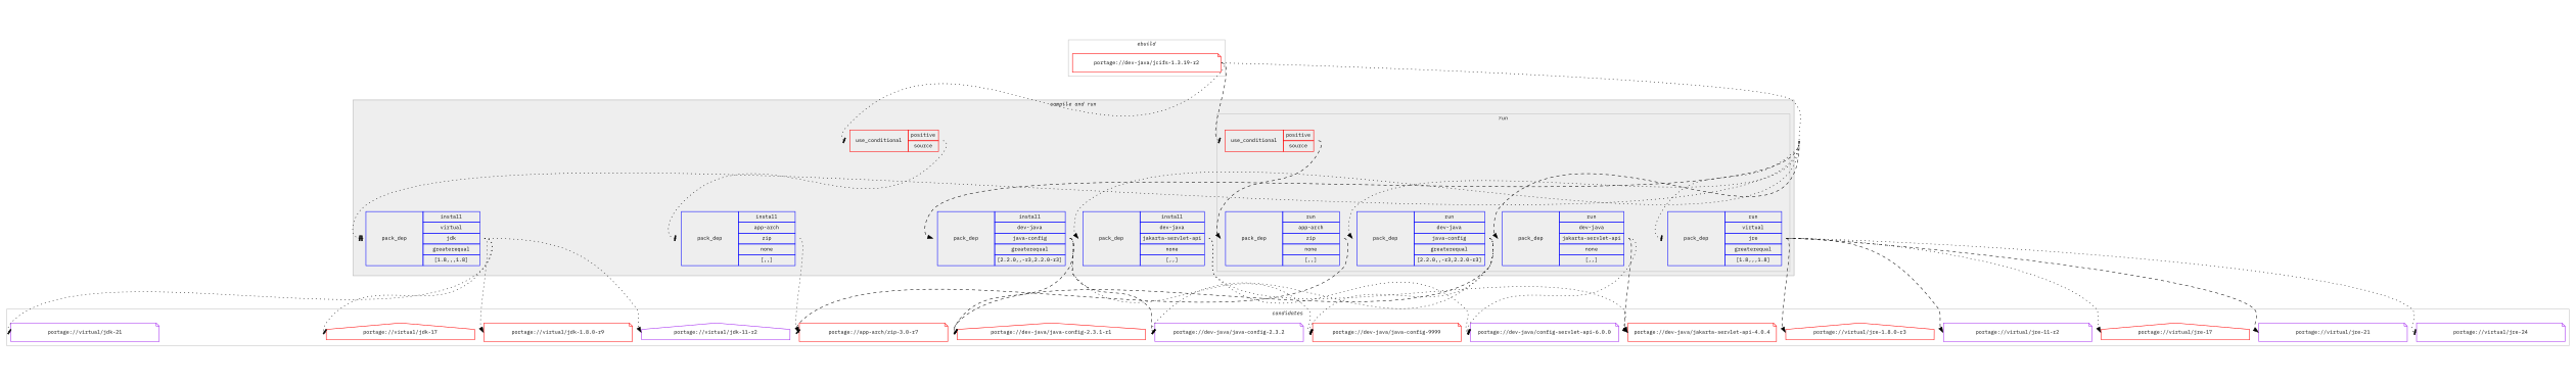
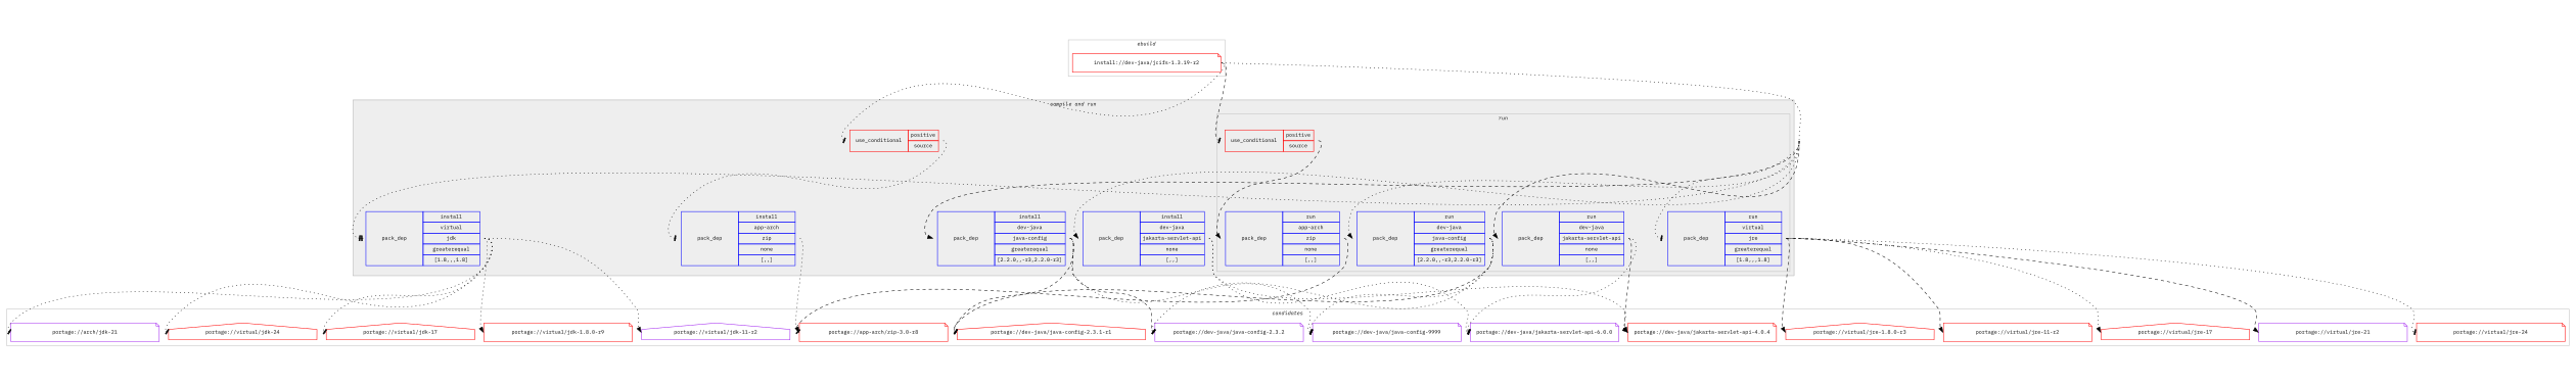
  digraph {
    compound=true
    concentrate=true
    fontname="IBM Plex Mono"
    fontsize=10
    newrank=true
    rankdir=TB
    ranksep=1.5
    node [color=red fontname="IBM Plex Mono" fontsize=10 shape=note]
    edge [arrowhead=tee fontname="IBM Plex Mono" headport=w style=dotted tailport=e weight=100]
-   n1 [label="portage://dev-java/jcifs-1.3.19-r2" width=4]
+   n1 [label="install://dev-java/jcifs-1.3.19-r2" width=4]
    n2 [color=blue label=<<TABLE BORDER="0" CELLBORDER="1" CELLSPACING="0" CELLPADDING="4" WIDTH="220"><TR><TD ROWSPAN="6" CELLPADDING="30">pack_dep</TD></TR><TR><TD WIDTH="110">install</TD></TR><TR><TD>app-arch</TD></TR><TR><TD>zip</TD></TR><TR><TD>none</TD></TR><TR><TD>[,,]</TD></TR></TABLE>> shape=none]
    n3 [label=<<TABLE BORDER="0" CELLBORDER="1" CELLSPACING="0" CELLPADDING="4"><TR><TD ROWSPAN="3" CELLPADDING="10">use_conditional</TD></TR><TR><TD>positive</TD></TR><TR><TD>source</TD></TR></TABLE>> shape=none]
    n4 [color=blue label=<<TABLE BORDER="0" CELLBORDER="1" CELLSPACING="0" CELLPADDING="4" WIDTH="220"><TR><TD ROWSPAN="6" CELLPADDING="30">pack_dep</TD></TR><TR><TD WIDTH="110">install</TD></TR><TR><TD>dev-java</TD></TR><TR><TD>jakarta-servlet-api</TD></TR><TR><TD>none</TD></TR><TR><TD>[,,]</TD></TR></TABLE>> shape=none]
    n5 [color=blue label=<<TABLE BORDER="0" CELLBORDER="1" CELLSPACING="0" CELLPADDING="4" WIDTH="220"><TR><TD ROWSPAN="6" CELLPADDING="30">pack_dep</TD></TR><TR><TD WIDTH="110">install</TD></TR><TR><TD>dev-java</TD></TR><TR><TD>java-config</TD></TR><TR><TD>greaterequal</TD></TR><TR><TD>[2.2.0,,-r3,2.2.0-r3]</TD></TR></TABLE>> shape=none]
    n6 [color=blue label=<<TABLE BORDER="0" CELLBORDER="1" CELLSPACING="0" CELLPADDING="4" WIDTH="220"><TR><TD ROWSPAN="6" CELLPADDING="30">pack_dep</TD></TR><TR><TD WIDTH="110">install</TD></TR><TR><TD>virtual</TD></TR><TR><TD>jdk</TD></TR><TR><TD>greaterequal</TD></TR><TR><TD>[1.8,,,1.8]</TD></TR></TABLE>> shape=none]
    n7 [color=blue label=<<TABLE BORDER="0" CELLBORDER="1" CELLSPACING="0" CELLPADDING="4" WIDTH="220"><TR><TD ROWSPAN="6" CELLPADDING="30">pack_dep</TD></TR><TR><TD WIDTH="110">run</TD></TR><TR><TD>app-arch</TD></TR><TR><TD>zip</TD></TR><TR><TD>none</TD></TR><TR><TD>[,,]</TD></TR></TABLE>> shape=none]
    n8 [label=<<TABLE BORDER="0" CELLBORDER="1" CELLSPACING="0" CELLPADDING="4"><TR><TD ROWSPAN="3" CELLPADDING="10">use_conditional</TD></TR><TR><TD>positive</TD></TR><TR><TD>source</TD></TR></TABLE>> shape=none]
    n9 [color=blue label=<<TABLE BORDER="0" CELLBORDER="1" CELLSPACING="0" CELLPADDING="4" WIDTH="220"><TR><TD ROWSPAN="6" CELLPADDING="30">pack_dep</TD></TR><TR><TD WIDTH="110">run</TD></TR><TR><TD>dev-java</TD></TR><TR><TD>jakarta-servlet-api</TD></TR><TR><TD>none</TD></TR><TR><TD>[,,]</TD></TR></TABLE>> shape=none]
    n10 [color=blue label=<<TABLE BORDER="0" CELLBORDER="1" CELLSPACING="0" CELLPADDING="4" WIDTH="220"><TR><TD ROWSPAN="6" CELLPADDING="30">pack_dep</TD></TR><TR><TD WIDTH="110">run</TD></TR><TR><TD>dev-java</TD></TR><TR><TD>java-config</TD></TR><TR><TD>greaterequal</TD></TR><TR><TD>[2.2.0,,-r3,2.2.0-r3]</TD></TR></TABLE>> shape=none]
    n11 [color=blue label=<<TABLE BORDER="0" CELLBORDER="1" CELLSPACING="0" CELLPADDING="4" WIDTH="220"><TR><TD ROWSPAN="6" CELLPADDING="30">pack_dep</TD></TR><TR><TD WIDTH="110">run</TD></TR><TR><TD>virtual</TD></TR><TR><TD>jre</TD></TR><TR><TD>greaterequal</TD></TR><TR><TD>[1.8,,,1.8]</TD></TR></TABLE>> shape=none]
-   n12 [label="portage://app-arch/zip-3.0-r7" width=4]
-   n13 [color=purple label="portage://dev-java/config-servlet-api-6.0.0" width=4]
+   n12 [label="portage://app-arch/zip-3.0-r8" width=4]
+   n13 [color=purple label="portage://dev-java/jakarta-servlet-api-6.0.0" width=4]
    n14 [label="portage://dev-java/jakarta-servlet-api-4.0.4" width=4]
-   n15 [label="portage://dev-java/java-config-9999" width=4]
+   n15 [color=purple label="portage://dev-java/java-config-9999" width=4]
    n16 [color=purple label="portage://dev-java/java-config-2.3.2" width=4]
    n17 [label="portage://dev-java/java-config-2.3.1-r1" shape=house width=4]
-   n19 [color=purple label="portage://virtual/jdk-21" width=4]
+   n18 [label="portage://virtual/jdk-24" shape=house width=4]
+   n19 [color=purple label="portage://arch/jdk-21" width=4]
    n20 [label="portage://virtual/jdk-17" shape=house width=4]
    n21 [color=purple label="portage://virtual/jdk-11-r2" shape=house width=4]
    n22 [label="portage://virtual/jdk-1.8.0-r9" width=4]
-   n23 [color=purple label="portage://virtual/jre-24" width=4]
+   n23 [label="portage://virtual/jre-24" width=4]
    n24 [color=purple label="portage://virtual/jre-21" width=4]
    n25 [label="portage://virtual/jre-17" shape=house width=4]
-   n26 [color=purple label="portage://virtual/jre-11-r2" width=4]
+   n26 [label="portage://virtual/jre-11-r2" width=4]
    n27 [label="portage://virtual/jre-1.8.0-r3" shape=house width=4]
    subgraph cluster_1 {
      color=gray
      label=<<i>ebuild</i>>
      n1
    }
    subgraph cluster_2 {
      color=gray
      label=<<i>dependencies</i>>
      subgraph cluster_3 {
        color=gray
        fillcolor="#eeeeee"
        label=<<i>compile</i>>
        style=filled
        subgraph sub_4 {
          color=gray
          fillcolor="#eeeeee"
          label=<<i>compile</i>>
          style=filled
          n3
          subgraph sub_5 {
            color=gray
            fillcolor="#eeeeee"
            label=<<i>compile</i>>
            style=filled
            n2
          }
        }
        subgraph sub_6 {
          color=gray
          fillcolor="#eeeeee"
          label=<<i>compile</i>>
          style=filled
          n4
        }
        subgraph sub_7 {
          color=gray
          fillcolor="#eeeeee"
          label=<<i>compile</i>>
          style=filled
          n5
        }
        subgraph sub_8 {
          color=gray
          fillcolor="#eeeeee"
          label=<<i>compile</i>>
          style=filled
          n6
        }
      }
      subgraph cluster_9 {
        color=gray
        fillcolor="#eeeeee"
        label=<<i>compile and run</i>>
        style=filled
      }
      subgraph cluster_10 {
        color=gray
        fillcolor="#eeeeee"
        label=<<i>run</i>>
        style=filled
        subgraph sub_11 {
          color=gray
          fillcolor="#eeeeee"
          label=<<i>run</i>>
          style=filled
          n8
          subgraph sub_12 {
            color=gray
            fillcolor="#eeeeee"
            label=<<i>run</i>>
            style=filled
            n7
          }
        }
        subgraph sub_13 {
          color=gray
          fillcolor="#eeeeee"
          label=<<i>run</i>>
          style=filled
          n9
        }
        subgraph sub_14 {
          color=gray
          fillcolor="#eeeeee"
          label=<<i>run</i>>
          style=filled
          n10
        }
        subgraph sub_15 {
          color=gray
          fillcolor="#eeeeee"
          label=<<i>run</i>>
          style=filled
          n11
        }
      }
    }
    subgraph cluster_16 {
      color=gray
      label=<<i>candidates</i>>
      rank=same
      subgraph sub_17 {
        color=black
        label=<<i>candidates</i>>
        nodesep=1
        rank=same
        n12
      }
      subgraph sub_18 {
        color=black
        label=<<i>candidates</i>>
        nodesep=1
        rank=same
        n13
        n14
      }
      subgraph sub_19 {
        color=black
        label=<<i>candidates</i>>
        nodesep=1
        rank=same
        n15
        n16
        n17
      }
      subgraph sub_20 {
        color=black
        label=<<i>candidates</i>>
        nodesep=1
        rank=same
+       n18
        n19
        n20
        n21
        n22
      }
      subgraph sub_21 {
        color=black
        label=<<i>candidates</i>>
        nodesep=1
        rank=same
        n12
      }
      subgraph sub_22 {
        color=black
        label=<<i>candidates</i>>
        nodesep=1
        rank=same
        n13
        n14
      }
      subgraph sub_23 {
        color=black
        label=<<i>candidates</i>>
        nodesep=1
        rank=same
        n15
        n16
        n17
      }
      subgraph sub_24 {
        color=black
        label=<<i>candidates</i>>
        nodesep=1
        rank=same
        n23
        n24
        n25
        n26
        n27
      }
    }
    n1 -> n3 [weight=20]
    n1 -> n4 [arrowhead=normal weight=20]
    n1 -> n5 [arrowhead=normal style=dashed weight=20]
    n1 -> n6 [weight=20]
    n1 -> n8 [style=dashed weight=20]
    n1 -> n9 [arrowhead=normal style=dashed weight=20]
    n1 -> n10 [arrowhead=normal weight=20]
    n1 -> n11 [weight=20]
    n2 -> n12
    n3 -> n2 [weight=20]
    n4 -> n13
    n4 -> n14 [arrowhead=normal]
    n5 -> n15
    n5 -> n16 [style=dashed]
    n5 -> n17 [style=dashed]
+   n6 -> n18
    n6 -> n19
    n6 -> n20
    n6 -> n21 [arrowhead=normal]
    n6 -> n22 [arrowhead=normal]
    n7 -> n12 [arrowhead=normal style=dashed]
    n8 -> n7 [arrowhead=normal style=dashed weight=20]
    n9 -> n13
    n9 -> n14 [arrowhead=normal style=dashed]
    n10 -> n15
    n10 -> n16
    n10 -> n17 [style=dashed]
    n11 -> n23
    n11 -> n24 [arrowhead=normal style=dashed]
    n11 -> n25 [arrowhead=normal]
    n11 -> n26 [arrowhead=normal style=dashed]
    n11 -> n27 [arrowhead=normal style=dashed]
  }
